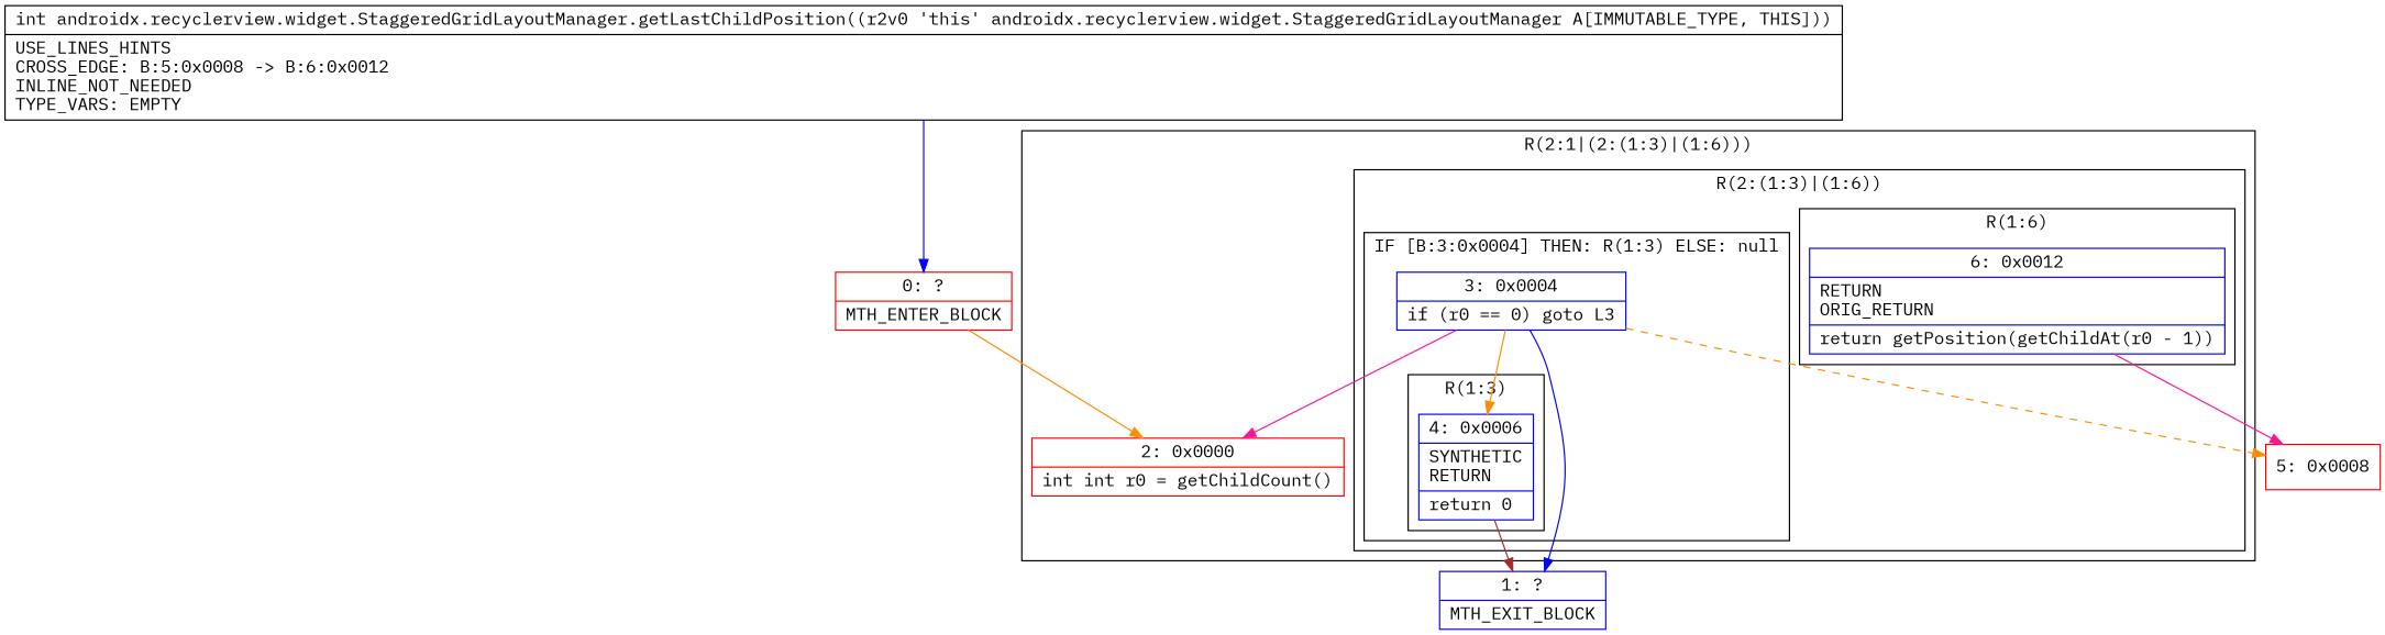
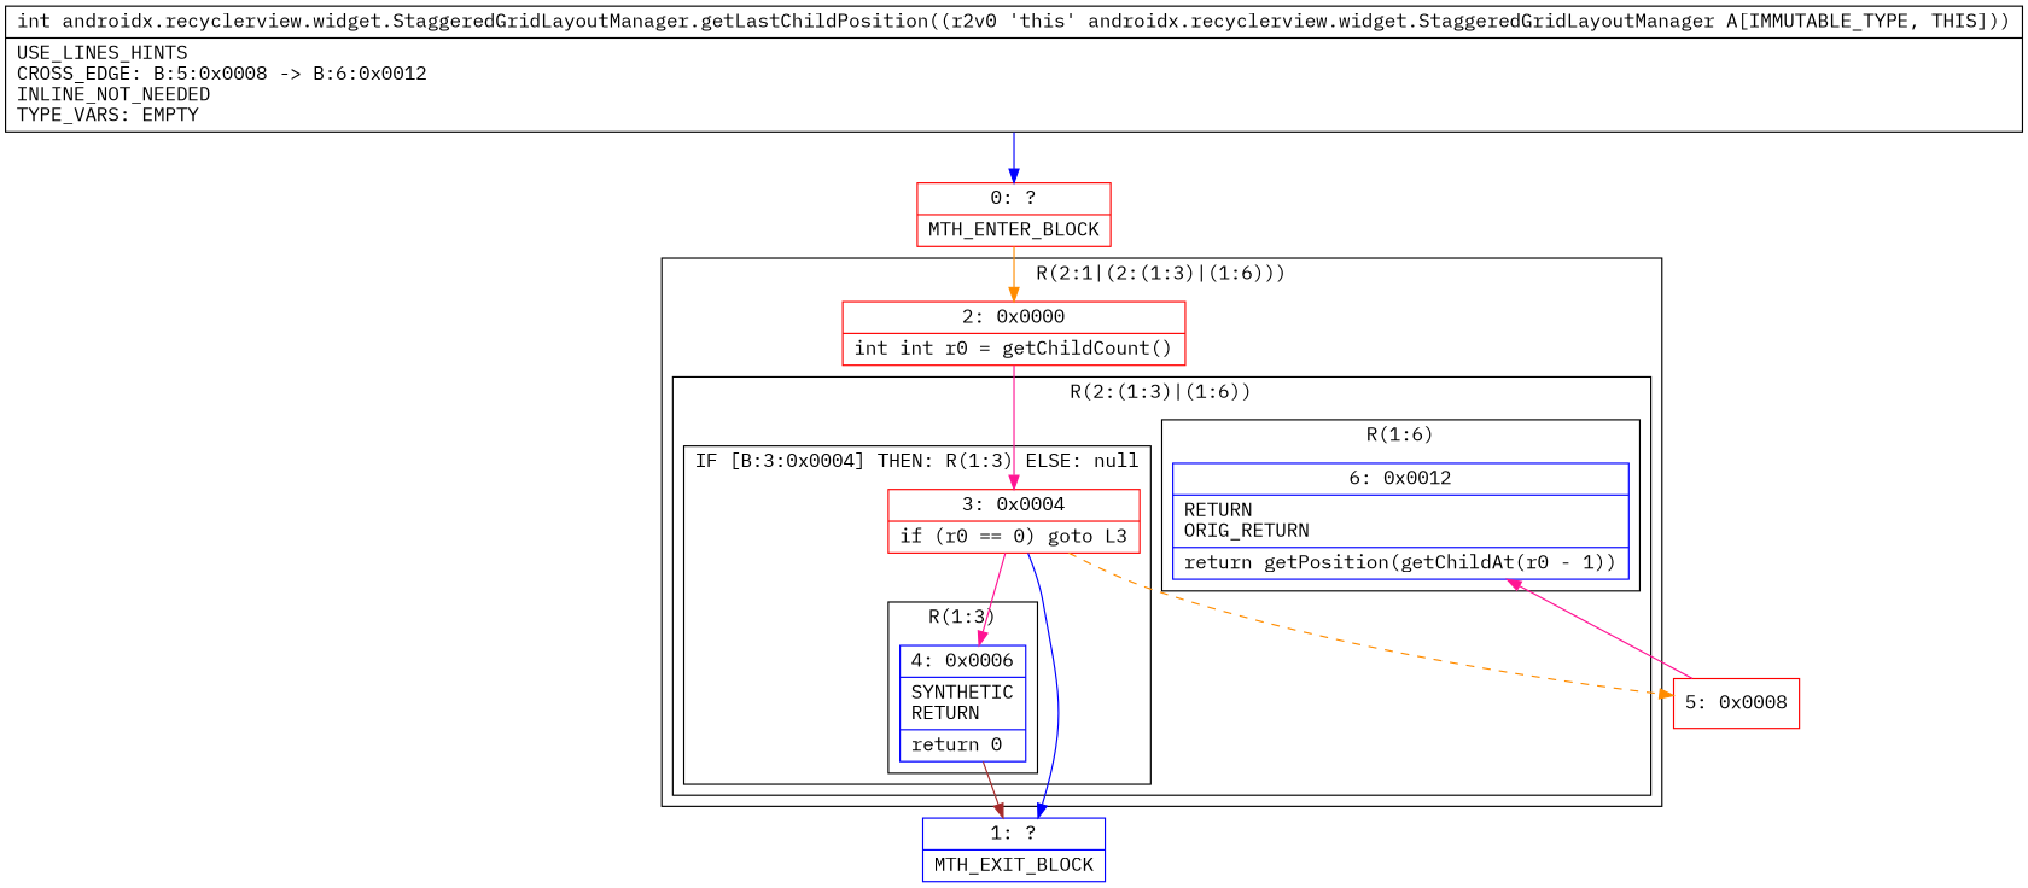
  digraph {
    fontname="IBM Plex Mono"
    node [color=blue fontname="IBM Plex Mono" shape=record]
    edge [color=darkorange fontname="IBM Plex Mono"]
    n1 [label="{4\:\ 0x0006|SYNTHETIC\lRETURN\l|return 0\l}"]
-   n2 [label="{3\:\ 0x0004|if (r0 == 0) goto L3\l}"]
+   n2 [color=red label="{3\:\ 0x0004|if (r0 == 0) goto L3\l}"]
    n3 [label="{6\:\ 0x0012|RETURN\lORIG_RETURN\l|return getPosition(getChildAt(r0 \- 1))\l}"]
    n4 [color=red label="{2\:\ 0x0000|int int r0 = getChildCount()\l}"]
    n5 [label="{1\:\ ?|MTH_EXIT_BLOCK\l}"]
    n6 [color=red label="{5\:\ 0x0008}"]
    n7 [color=red label="{0\:\ ?|MTH_ENTER_BLOCK\l}"]
    n8 [label="{int androidx.recyclerview.widget.StaggeredGridLayoutManager.getLastChildPosition((r2v0 'this' androidx.recyclerview.widget.StaggeredGridLayoutManager A[IMMUTABLE_TYPE, THIS]))  | USE_LINES_HINTS\lCROSS_EDGE: B:5:0x0008 \-\> B:6:0x0012\lINLINE_NOT_NEEDED\lTYPE_VARS: EMPTY\l}" color=""]
    subgraph cluster_1 {
      label="R(2:1|(2:(1:3)|(1:6)))"
      n4
      subgraph cluster_2 {
        label="R(2:(1:3)|(1:6))"
        subgraph cluster_3 {
          label="IF [B:3:0x0004] THEN: R(1:3) ELSE: null"
          n2
          subgraph cluster_4 {
            label="R(1:3)"
            n1
          }
        }
        subgraph cluster_5 {
          label="R(1:6)"
          n3
        }
      }
    }
    n1 -> n5 [color=brown]
-   n2 -> n1
+   n2 -> n1 [color=deeppink]
    n2 -> n5 [color=blue]
    n2 -> n6 [style=dashed]
-   n2 -> n4 [color=deeppink]
-   n3 -> n6 [color=deeppink]
+   n4 -> n2 [color=deeppink]
+   n6 -> n3 [color=deeppink]
    n7 -> n4
    n8 -> n7 [color=blue]
  }
